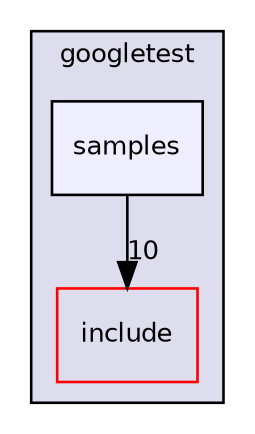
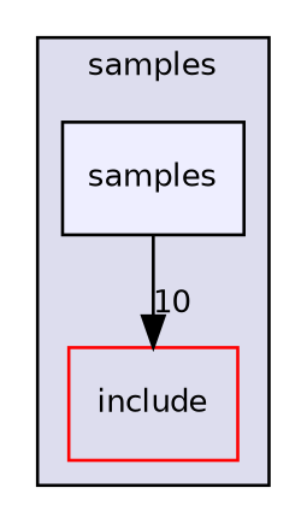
  digraph {
    compound=true
    node [fontname=Helvetica fontsize=10 shape=box]
    n1 [color=red label=include]
    n2 [fillcolor="#eeeeff" label=samples pencolor=black style=filled]
    subgraph cluster_1 {
      bgcolor="#ddddee"
      fontname=Helvetica
      fontsize=10
-     label=googletest
+     label=samples
      pencolor=black
      n1
      n2
    }
    n2 -> n1 [headlabel=10 labeldistance=1.5 labelfontname=Helvetica labelfontsize=10]
  }
